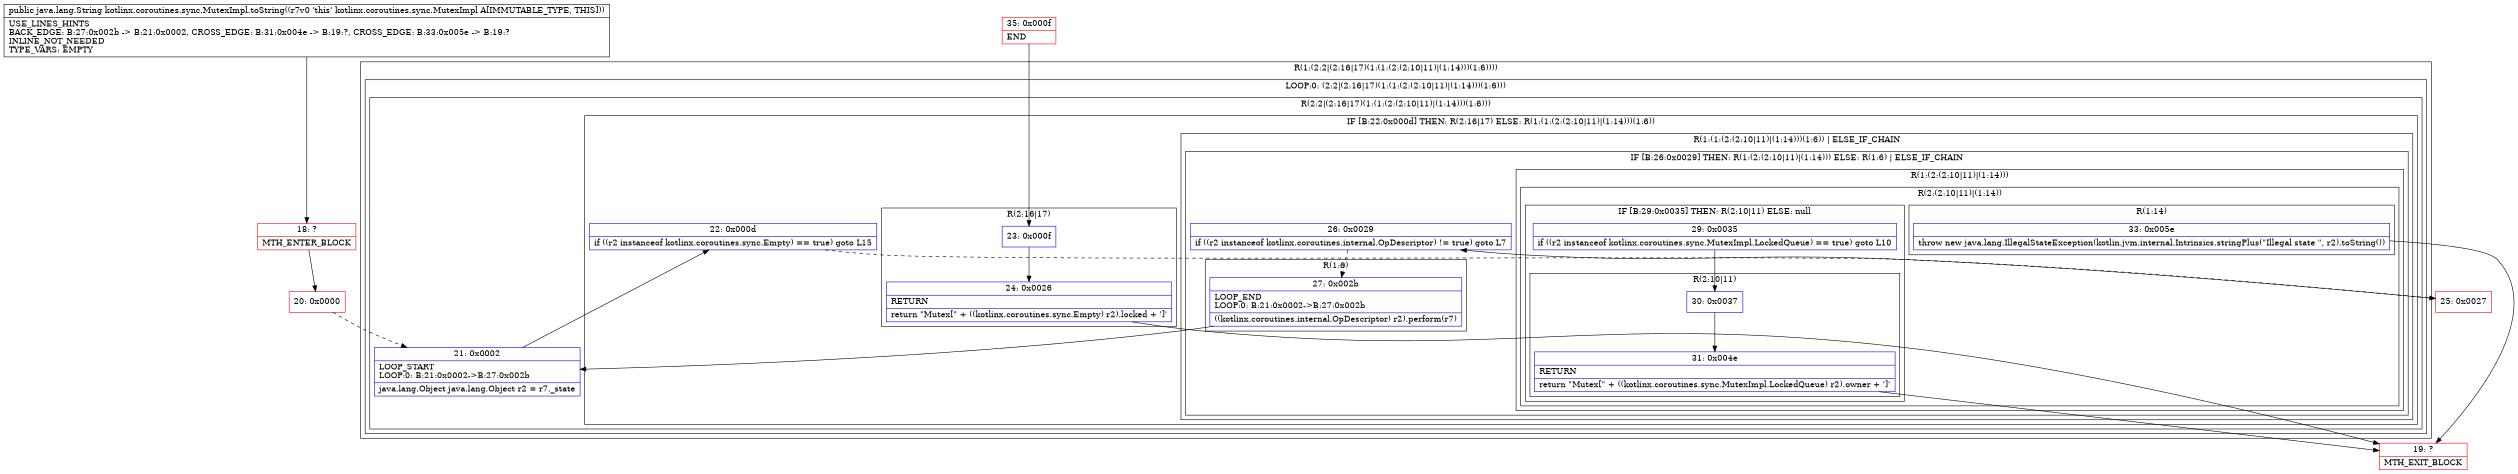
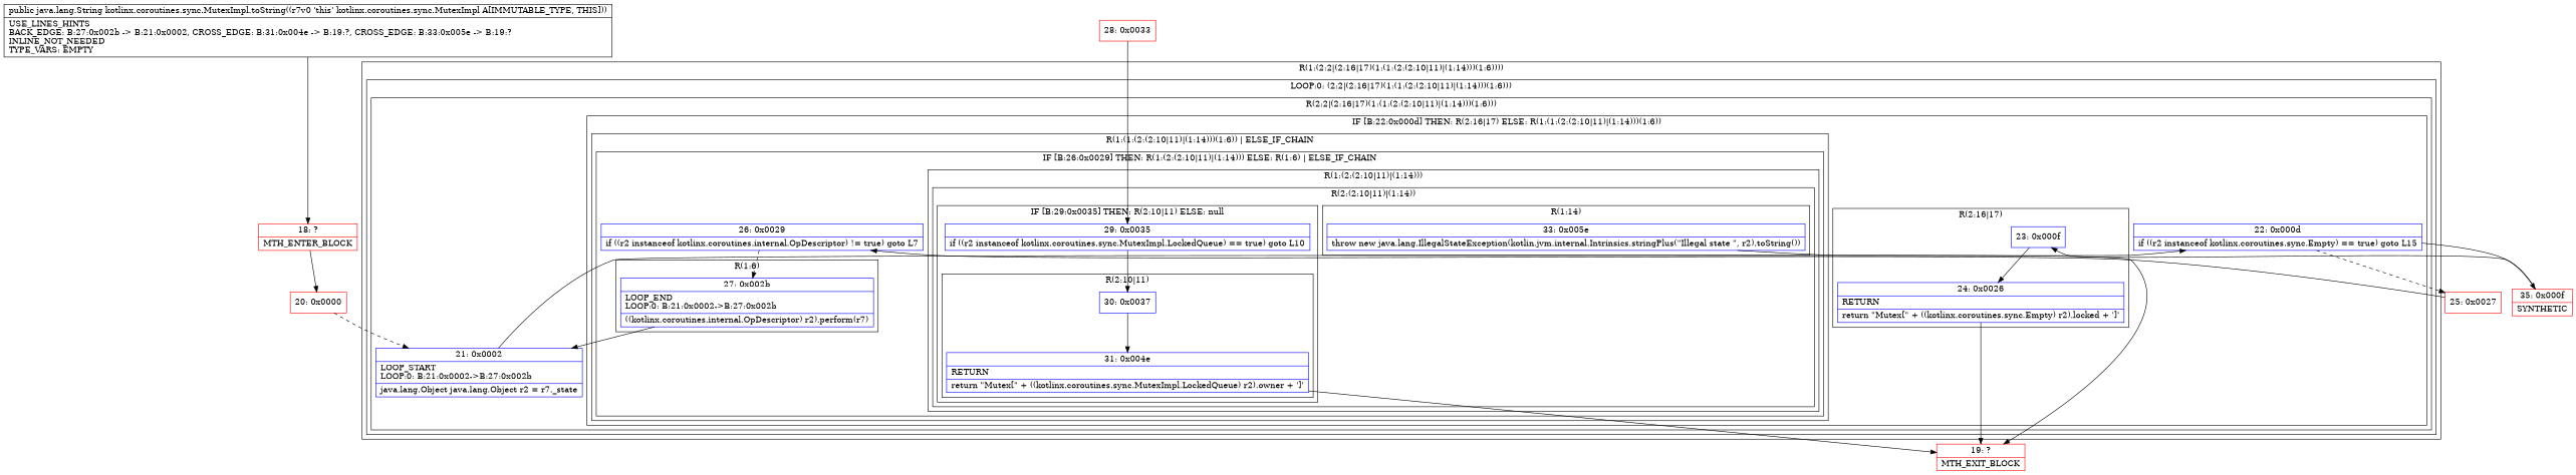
  digraph {
    node [color=blue shape=record]
    n1 [label="{23\:\ 0x000f}"]
    n2 [label="{24\:\ 0x0026|RETURN\l|return \"Mutex[\" + ((kotlinx.coroutines.sync.Empty) r2).locked + ']'\l}"]
    n3 [label="{30\:\ 0x0037}"]
    n4 [label="{31\:\ 0x004e|RETURN\l|return \"Mutex[\" + ((kotlinx.coroutines.sync.MutexImpl.LockedQueue) r2).owner + ']'\l}"]
    n5 [label="{29\:\ 0x0035|if ((r2 instanceof kotlinx.coroutines.sync.MutexImpl.LockedQueue) == true) goto L10\l}"]
    n6 [label="{33\:\ 0x005e|throw new java.lang.IllegalStateException(kotlin.jvm.internal.Intrinsics.stringPlus(\"Illegal state \", r2).toString())\l}"]
    n7 [label="{27\:\ 0x002b|LOOP_END\lLOOP:0: B:21:0x0002\-\>B:27:0x002b\l|((kotlinx.coroutines.internal.OpDescriptor) r2).perform(r7)\l}"]
    n8 [label="{26\:\ 0x0029|if ((r2 instanceof kotlinx.coroutines.internal.OpDescriptor) != true) goto L7\l}"]
    n9 [label="{22\:\ 0x000d|if ((r2 instanceof kotlinx.coroutines.sync.Empty) == true) goto L15\l}"]
    n10 [label="{21\:\ 0x0002|LOOP_START\lLOOP:0: B:21:0x0002\-\>B:27:0x002b\l|java.lang.Object java.lang.Object r2 = r7._state\l}"]
    n11 [color=red label="{19\:\ ?|MTH_EXIT_BLOCK\l}"]
    n12 [color=red label="{25\:\ 0x0027}"]
-   n13 [color=red label="{35\:\ 0x000f|END\l}"]
+   n13 [color=red label="{35\:\ 0x000f|SYNTHETIC\l}"]
    n14 [color=red label="{18\:\ ?|MTH_ENTER_BLOCK\l}"]
    n15 [color=red label="{20\:\ 0x0000}"]
+   n16 [color=red label="{28\:\ 0x0033}"]
    n17 [label="{public java.lang.String kotlinx.coroutines.sync.MutexImpl.toString((r7v0 'this' kotlinx.coroutines.sync.MutexImpl A[IMMUTABLE_TYPE, THIS]))  | USE_LINES_HINTS\lBACK_EDGE: B:27:0x002b \-\> B:21:0x0002, CROSS_EDGE: B:31:0x004e \-\> B:19:?, CROSS_EDGE: B:33:0x005e \-\> B:19:?\lINLINE_NOT_NEEDED\lTYPE_VARS: EMPTY\l}" color=""]
    subgraph cluster_1 {
      label="R(1:(2:2|(2:16|17)(1:(1:(2:(2:10|11)|(1:14)))(1:6))))"
      subgraph cluster_2 {
        label="LOOP:0: (2:2|(2:16|17)(1:(1:(2:(2:10|11)|(1:14)))(1:6)))"
        subgraph cluster_3 {
          label="R(2:2|(2:16|17)(1:(1:(2:(2:10|11)|(1:14)))(1:6)))"
          n10
          subgraph cluster_4 {
            label="IF [B:22:0x000d] THEN: R(2:16|17) ELSE: R(1:(1:(2:(2:10|11)|(1:14)))(1:6))"
            n9
            subgraph cluster_5 {
              label="R(2:16|17)"
              n1
              n2
            }
            subgraph cluster_6 {
              label="R(1:(1:(2:(2:10|11)|(1:14)))(1:6)) | ELSE_IF_CHAIN\l"
              subgraph cluster_7 {
                label="IF [B:26:0x0029] THEN: R(1:(2:(2:10|11)|(1:14))) ELSE: R(1:6) | ELSE_IF_CHAIN\l"
                n8
                subgraph cluster_8 {
                  label="R(1:(2:(2:10|11)|(1:14)))"
                  subgraph cluster_9 {
                    label="R(2:(2:10|11)|(1:14))"
                    subgraph cluster_10 {
                      label="IF [B:29:0x0035] THEN: R(2:10|11) ELSE: null"
                      n5
                      subgraph cluster_11 {
                        label="R(2:10|11)"
                        n3
                        n4
                      }
                    }
                    subgraph cluster_12 {
                      label="R(1:14)"
                      n6
                    }
                  }
                }
                subgraph cluster_13 {
                  label="R(1:6)"
                  n7
                }
              }
            }
          }
        }
      }
    }
    n1 -> n2
    n2 -> n11
    n3 -> n4
    n4 -> n11
    n5 -> n3
    n6 -> n11
    n7 -> n10
    n8 -> n7 [style=dashed]
    n9 -> n12 [style=dashed]
+   n9 -> n13
    n10 -> n9
    n12 -> n8
    n13 -> n1
    n14 -> n15
    n15 -> n10 [style=dashed]
+   n16 -> n5
    n17 -> n14
  }
